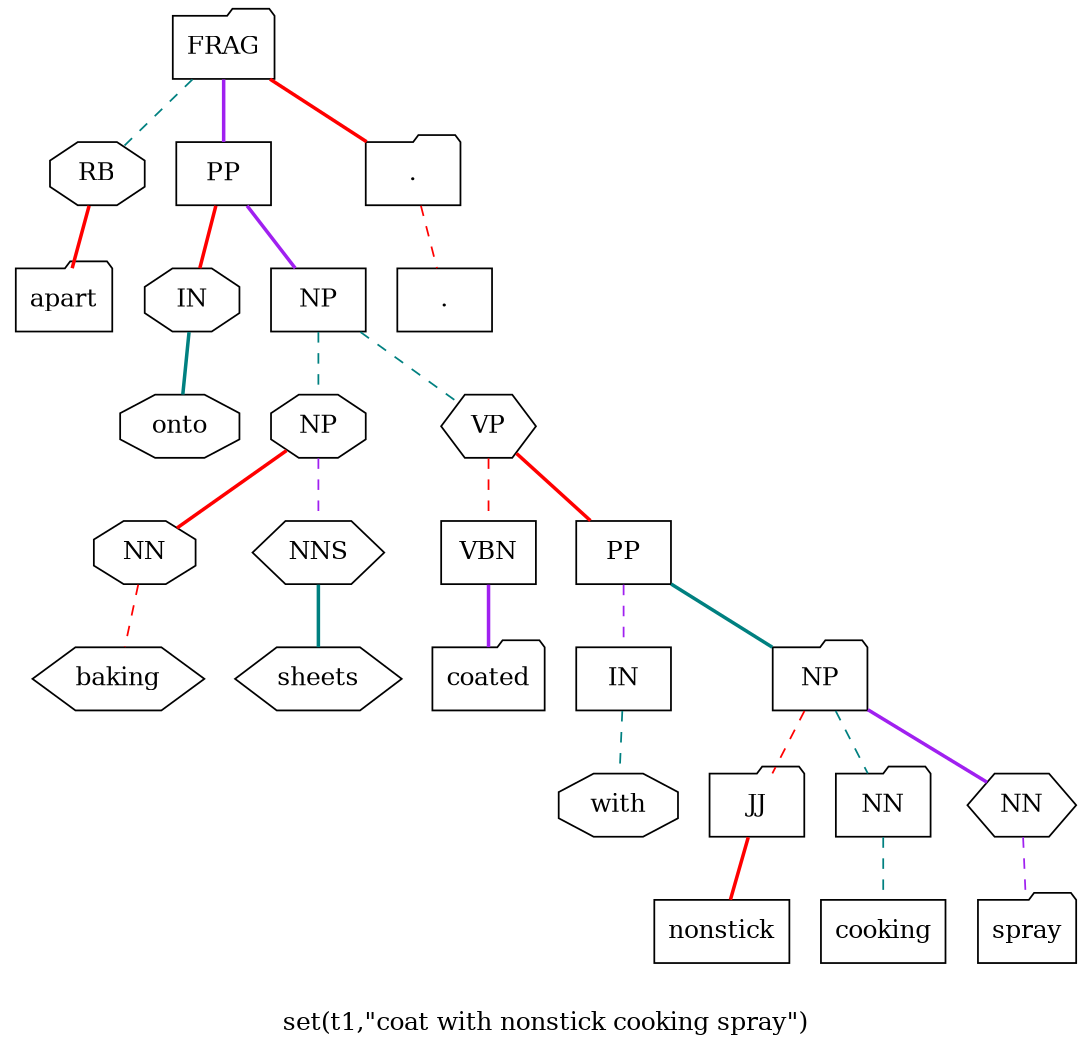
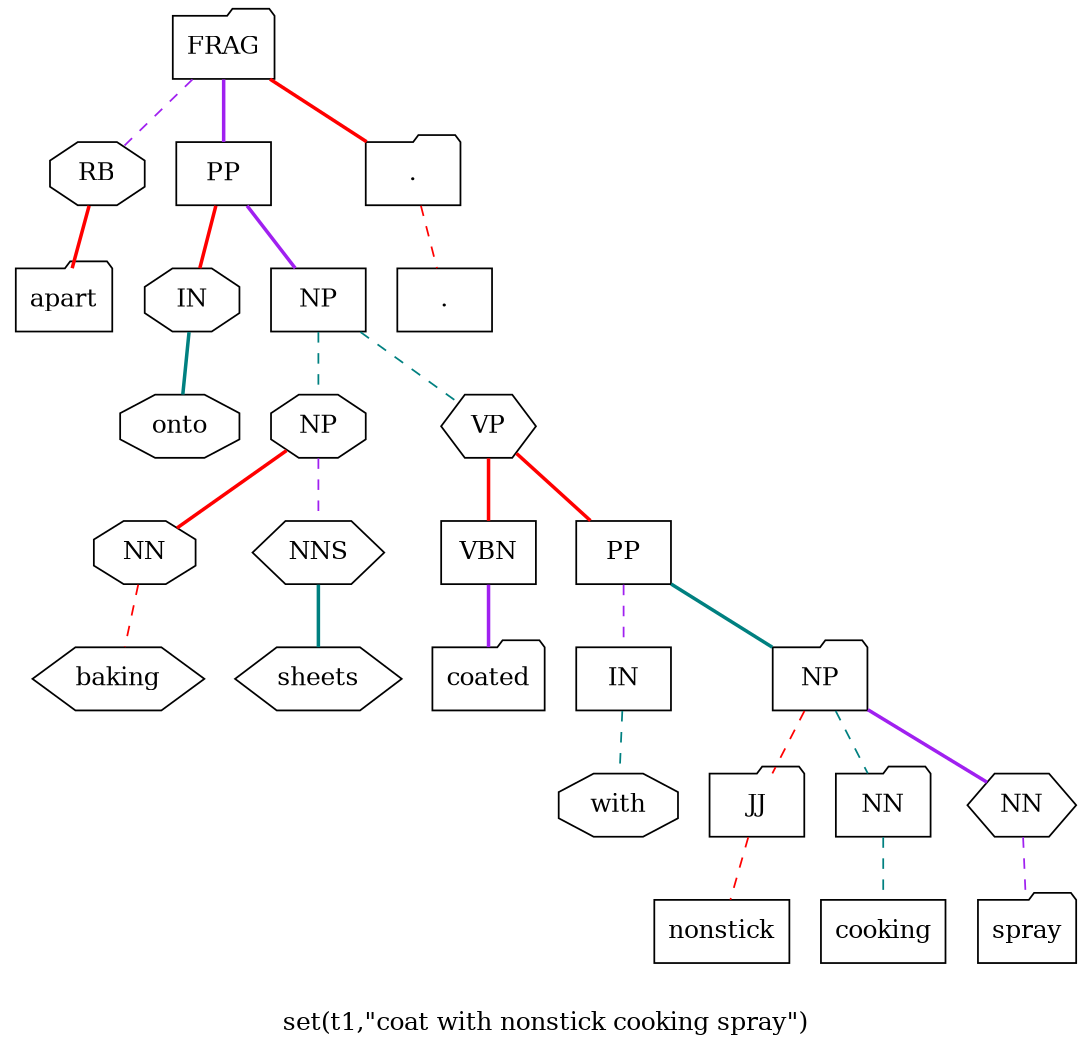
  graph {
    label="set(t1,\"coat with nonstick cooking spray\")"
    node [shape=folder]
    edge [color=red style=dashed]
    n1 [label=FRAG]
    n2 [label=RB shape=octagon]
    n3 [label=PP shape=box]
    n4 [label="."]
    n5 [label=apart]
    n6 [label=IN shape=octagon]
    n7 [label=NP shape=box]
    n8 [label="." shape=box]
    n9 [label=onto shape=octagon]
    n10 [label=NP shape=octagon]
    n11 [label=VP shape=hexagon]
    n12 [label=NN shape=octagon]
    n13 [label=NNS shape=hexagon]
    n14 [label=VBN shape=box]
    n15 [label=PP shape=box]
    n16 [label=baking shape=hexagon]
    n17 [label=sheets shape=hexagon]
    n18 [label=coated]
    n19 [label=IN shape=box]
    n20 [label=NP]
    n21 [label=with shape=octagon]
    n22 [label=JJ]
    n23 [label=NN]
    n24 [label=NN shape=hexagon]
    n25 [label=nonstick shape=box]
    n26 [label=cooking shape=box]
    n27 [label=spray]
-   n1 -- n2 [color=teal]
+   n1 -- n2 [color=purple]
    n1 -- n3 [color=purple style=bold]
    n1 -- n4 [style=bold]
    n2 -- n5 [style=bold]
    n3 -- n6 [style=bold]
    n3 -- n7 [color=purple style=bold]
    n4 -- n8
    n6 -- n9 [color=teal style=bold]
    n7 -- n10 [color=teal]
    n7 -- n11 [color=teal]
    n10 -- n12 [style=bold]
    n10 -- n13 [color=purple]
-   n11 -- n14
+   n11 -- n14 [style=bold]
    n11 -- n15 [style=bold]
    n12 -- n16
    n13 -- n17 [color=teal style=bold]
    n14 -- n18 [color=purple style=bold]
    n15 -- n19 [color=purple]
    n15 -- n20 [color=teal style=bold]
    n19 -- n21 [color=teal]
    n20 -- n22
    n20 -- n23 [color=teal]
    n20 -- n24 [color=purple style=bold]
-   n22 -- n25 [style=bold]
+   n22 -- n25
    n23 -- n26 [color=teal]
    n24 -- n27 [color=purple]
  }
